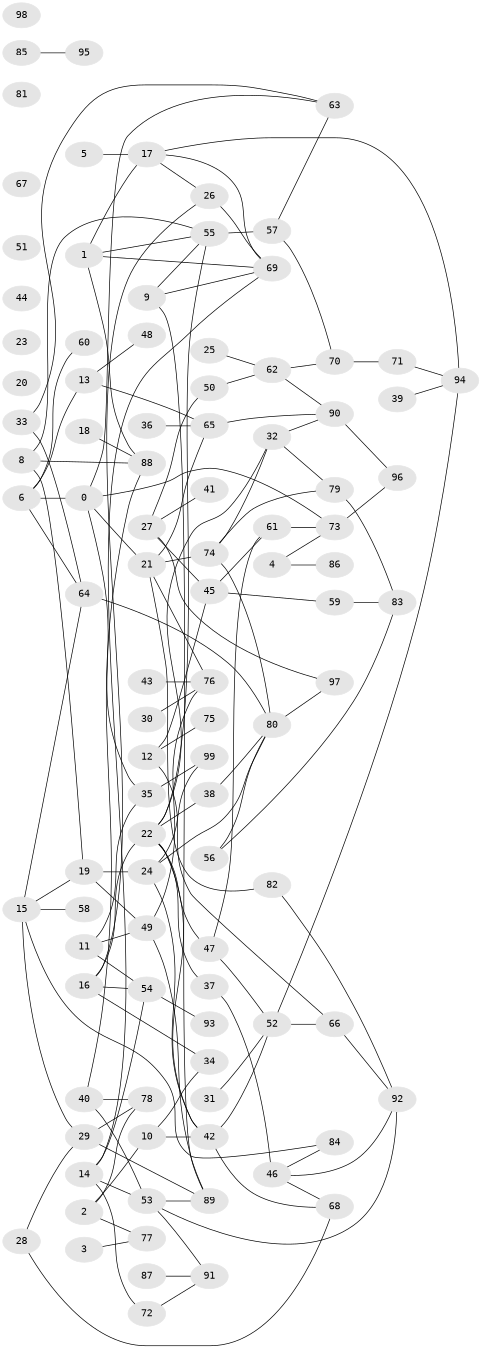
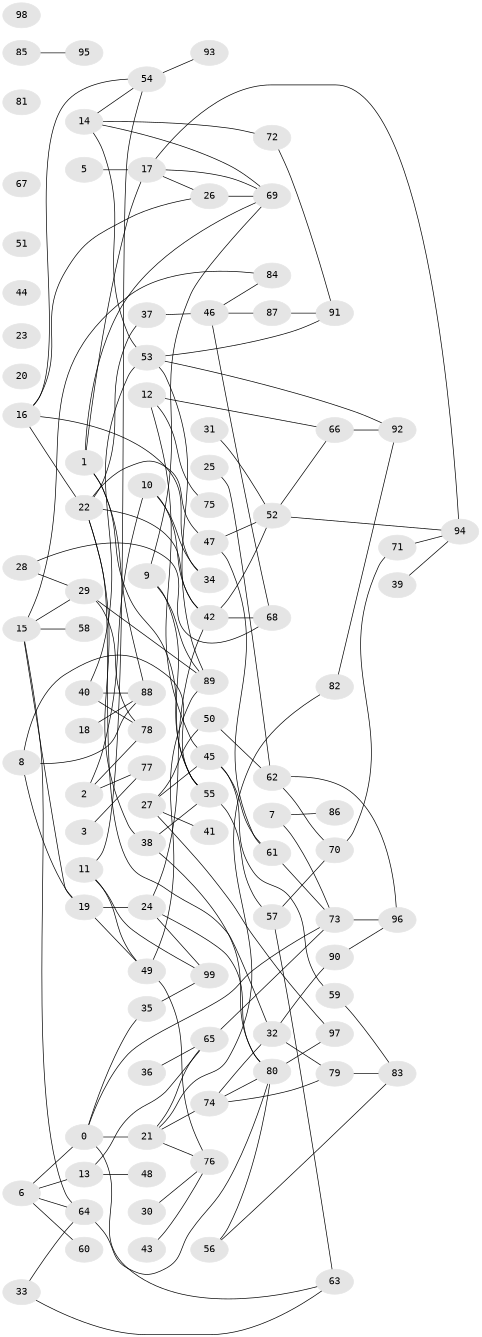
  graph {
    fontname="DejaVu Sans Mono"
    rankdir=LR
    node [color=gray90 fontname="DejaVu Sans Mono" style=filled]
    edge [fontname="DejaVu Sans Mono"]
    1
    17
    55
    69
    88
    26
    94
    57
    2
    10
    77
    78
    34
    42
    3
-   4
+   4 [label=7]
    73
    86
    96
    5
    n21 [label=0]
    6
    13
    60
    64
    21
    35
    63
    48
    65
    80
    74
    76
    82
    99
    8
    19
    49
    24
    9
    89
    68
    52
    11
    54
    93
    12
    45
    66
    75
    59
    61
    92
    90
    14
    53
    72
    91
    15
    29
    58
    84
    16
    22
    32
    37
    38
    47
    18
    20
    79
    46
    23
    97
    25
    62
    70
    27
    41
    50
    28
    30
    31
    83
    33
    36
    87
    39
    40
    43
    44
    51
    56
    71
    67
    81
    85
    95
    98
    1 -- 17
    1 -- 55
    1 -- 69
    1 -- 88
    17 -- 69
    17 -- 26
    17 -- 94
    55 -- 57
    26 -- 69
    57 -- 63
    57 -- 70
    2 -- 10
    2 -- 77
    2 -- 78
    10 -- 34
    10 -- 42
    42 -- 68
    42 -- 52
    3 -- 77
    4 -- 73
    4 -- 86
    73 -- 96
    5 -- 17
    n21 -- 73
    n21 -- 21
    n21 -- 35
    n21 -- 63
    6 -- n21
    6 -- 13
    6 -- 60
    6 -- 64
    13 -- 48
    13 -- 65
    64 -- 80
    21 -- 65
    21 -- 74
    21 -- 76
    21 -- 82
    35 -- 99
-   65 -- 90
+   65 -- 73
    80 -- 97
    74 -- 80
    74 -- 32
    74 -- 79
    82 -- 92
    8 -- 55
    8 -- 88
    8 -- 19
    19 -- 49
    19 -- 24
    49 -- 76
    49 -- 89
    24 -- 42
    24 -- 80
    24 -- 99
    9 -- 55
    9 -- 69
    9 -- 89
    52 -- 94
    52 -- 66
-   11 -- 35
+   11 -- 99
    11 -- 49
    11 -- 54
    54 -- 93
    12 -- 45
    12 -- 66
    12 -- 75
    45 -- 59
    45 -- 61
    66 -- 92
    59 -- 83
    61 -- 73
    90 -- 96
    14 -- 69
    14 -- 54
    14 -- 53
    14 -- 72
    53 -- 89
    53 -- 92
    53 -- 91
    72 -- 91
    15 -- 64
    15 -- 19
    15 -- 29
    15 -- 58
    15 -- 84
    29 -- 78
    29 -- 89
    16 -- 26
    16 -- 34
    16 -- 54
    16 -- 22
-   22 -- 55
+   38 -- 55
    22 -- 42
    22 -- 32
    22 -- 37
    22 -- 38
    22 -- 47
    32 -- 90
    32 -- 79
    37 -- 46
    38 -- 80
    47 -- 52
    47 -- 61
    18 -- 88
    79 -- 83
    46 -- 68
    46 -- 84
-   46 -- 92
+   46 -- 87
    25 -- 62
-   62 -- 90
+   62 -- 96
    62 -- 70
    70 -- 71
    27 -- 45
    27 -- 97
    27 -- 41
    27 -- 50
    50 -- 62
    28 -- 68
    28 -- 29
    30 -- 76
    31 -- 52
    33 -- 64
    33 -- 63
    36 -- 65
    87 -- 91
    39 -- 94
    40 -- 88
    40 -- 78
    40 -- 53
    43 -- 76
    56 -- 80
    56 -- 83
    71 -- 94
    85 -- 95
  }
